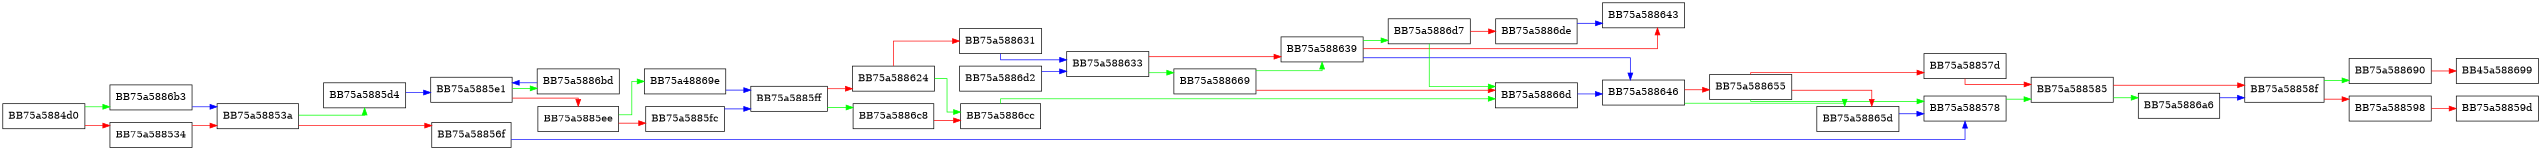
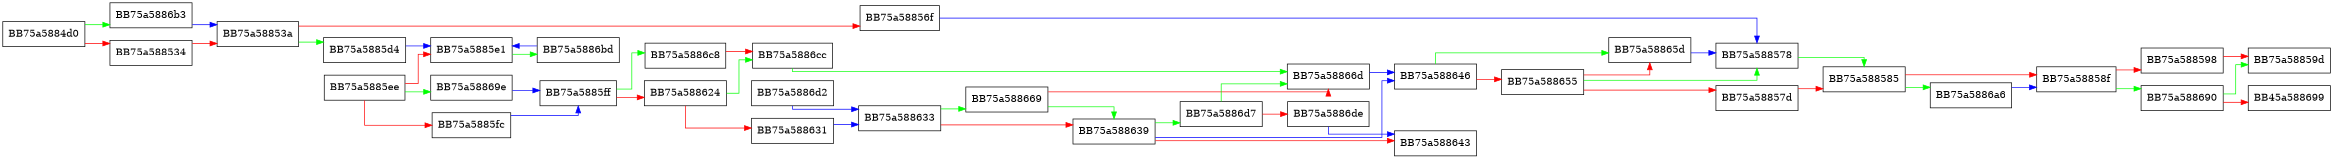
  digraph {
    rankdir=LR
    splines=ortho
    node [shape=box]
    edge [color=red]
    BB75a5884d0
    BB75a5886b3
    BB75a588534
    BB75a58853a
    BB75a5885d4
    BB75a58856f
    BB75a5885e1
    BB75a588578
    BB75a5886bd
    BB75a5885ee
    BB75a588585
    BB75a5886a6
    BB75a58858f
    BB75a58857d
    BB75a588690
    BB75a588598
    BB75a58859d
    n18 [label=BB45a588699]
-   BB75a58869e [label=BB75a48869e]
+   BB75a58869e
    BB75a5885fc
    BB75a5885ff
    BB75a5886c8
    BB75a588624
    BB75a5886cc
    BB75a588631
    BB75a58866d
    BB75a588633
    BB75a588646
    BB75a5886d2
    BB75a588669
    BB75a588639
    BB75a5886d7
    BB75a588643
    BB75a5886de
    BB75a58865d
    BB75a588655
    BB75a5884d0 -> BB75a5886b3 [color=green]
    BB75a5884d0 -> BB75a588534
    BB75a5886b3 -> BB75a58853a [color=blue]
    BB75a588534 -> BB75a58853a
    BB75a58853a -> BB75a5885d4 [color=green]
    BB75a58853a -> BB75a58856f
    BB75a5885d4 -> BB75a5885e1 [color=blue]
    BB75a58856f -> BB75a588578 [color=blue]
    BB75a5885e1 -> BB75a5886bd [color=green]
-   BB75a5885e1 -> BB75a5885ee
+   BB75a5885ee -> BB75a5885e1
    BB75a588578 -> BB75a588585 [color=green]
    BB75a5886bd -> BB75a5885e1 [color=blue]
    BB75a5885ee -> BB75a58869e [color=green]
    BB75a5885ee -> BB75a5885fc
    BB75a588585 -> BB75a5886a6 [color=green]
    BB75a588585 -> BB75a58858f
    BB75a5886a6 -> BB75a58858f [color=blue]
    BB75a58858f -> BB75a588690 [color=green]
    BB75a58858f -> BB75a588598
    BB75a58857d -> BB75a588585
+   BB75a588690 -> BB75a58859d [color=green]
    BB75a588690 -> n18
    BB75a588598 -> BB75a58859d
    BB75a58869e -> BB75a5885ff [color=blue]
    BB75a5885fc -> BB75a5885ff [color=blue]
    BB75a5885ff -> BB75a5886c8 [color=green]
    BB75a5885ff -> BB75a588624
    BB75a5886c8 -> BB75a5886cc
    BB75a588624 -> BB75a5886cc [color=green]
    BB75a588624 -> BB75a588631
    BB75a5886cc -> BB75a58866d [color=green]
    BB75a588631 -> BB75a588633 [color=blue]
    BB75a58866d -> BB75a588646 [color=blue]
    BB75a588633 -> BB75a588669 [color=green]
    BB75a588633 -> BB75a588639
    BB75a588646 -> BB75a58865d [color=green]
    BB75a588646 -> BB75a588655
    BB75a5886d2 -> BB75a588633 [color=blue]
    BB75a588669 -> BB75a58866d
    BB75a588669 -> BB75a588639 [color=green]
    BB75a588639 -> BB75a588646 [color=blue]
    BB75a588639 -> BB75a5886d7 [color=green]
    BB75a588639 -> BB75a588643
    BB75a5886d7 -> BB75a58866d [color=green]
    BB75a5886d7 -> BB75a5886de
    BB75a5886de -> BB75a588643 [color=blue]
    BB75a58865d -> BB75a588578 [color=blue]
    BB75a588655 -> BB75a588578 [color=green]
    BB75a588655 -> BB75a58857d
    BB75a588655 -> BB75a58865d
  }
